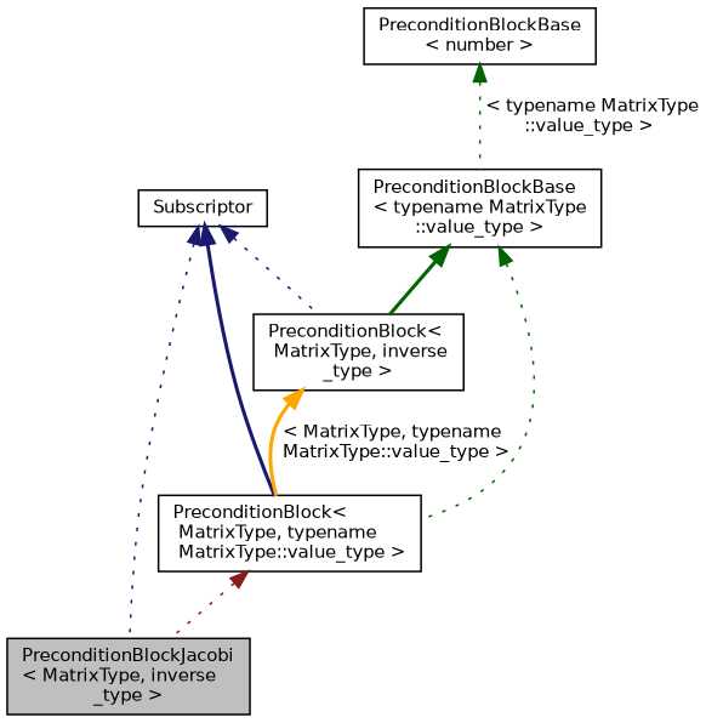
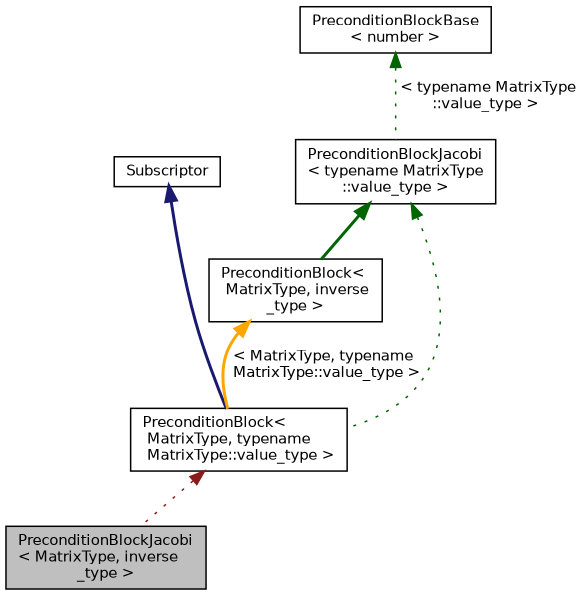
  digraph {
    rankdir=TB
    node [color=black fillcolor=white fontname=Helvetica fontsize=10 shape=record style=filled]
    edge [color=midnightblue dir=back fontname=Helvetica fontsize=10 labelfontname=Helvetica labelfontsize=10 style=dotted]
    n1 [fillcolor=grey75 fontcolor=black height=0.2 label="PreconditionBlockJacobi\l\< MatrixType, inverse\l_type \>" width=0.4]
    n2 [height=0.2 label=Subscriptor width=0.4]
    n3 [height=0.2 label="PreconditionBlock\<\l MatrixType, typename\l MatrixType::value_type \>" width=0.4]
    n4 [height=0.2 label="PreconditionBlock\<\l MatrixType, inverse\l_type \>" width=0.4]
-   n5 [height=0.2 label="PreconditionBlockBase\l\< typename MatrixType\l::value_type \>" width=0.4]
+   n5 [height=0.2 label="PreconditionBlockJacobi\l\< typename MatrixType\l::value_type \>" width=0.4]
    n6 [height=0.2 label="PreconditionBlockBase\l\< number \>" width=0.4]
-   n2 -> n1
    n2 -> n3 [style=bold]
-   n2 -> n4
    n3 -> n1 [color=firebrick4]
    n4 -> n3 [color=orange label=" \< MatrixType, typename\l MatrixType::value_type \>" style=bold]
    n5 -> n3 [color=darkgreen]
    n5 -> n4 [color=darkgreen style=bold]
    n6 -> n5 [color=darkgreen label=" \< typename MatrixType\l::value_type \>"]
  }
